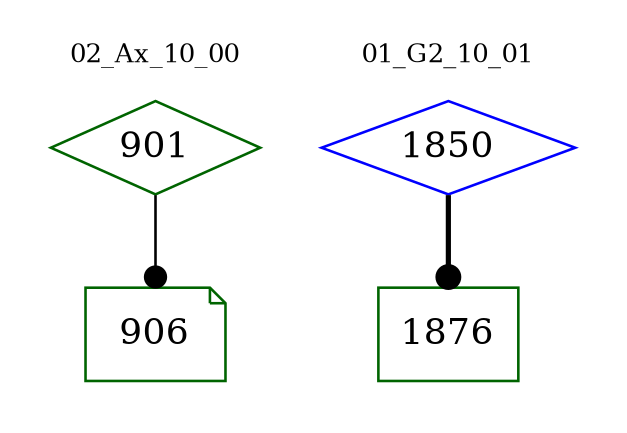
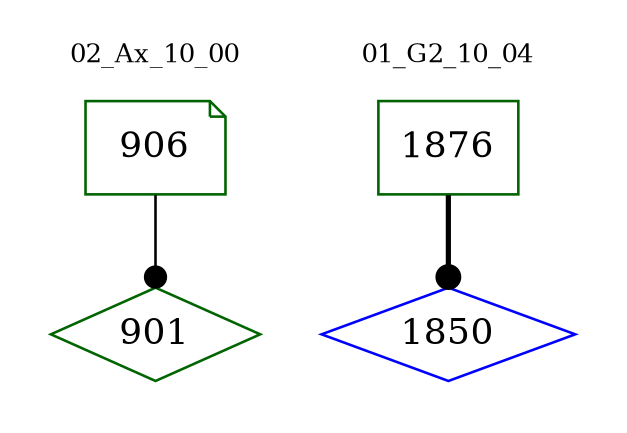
  digraph {
    node [color=darkgreen shape=diamond]
    edge [arrowhead=dot color=black]
    n1 [label=906 shape=note]
    n2 [label=901]
    n3 [color=blue label=1850]
    n4 [label=1876 shape=box]
    subgraph cluster_1 {
      color=white
      fontsize=10
      label="02_Ax_10_00"
      n1
      n2
    }
    subgraph cluster_2 {
      color=white
      fontsize=10
-     label="01_G2_10_01"
+     label="01_G2_10_04"
      n3
      n4
    }
-   n2 -> n1 [style=solid]
-   n3 -> n4 [style=bold]
+   n1 -> n2 [style=solid]
+   n4 -> n3 [style=bold]
  }
